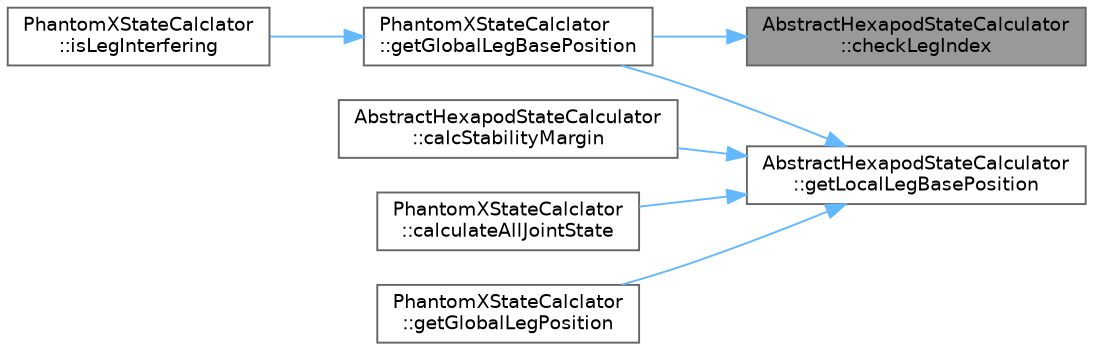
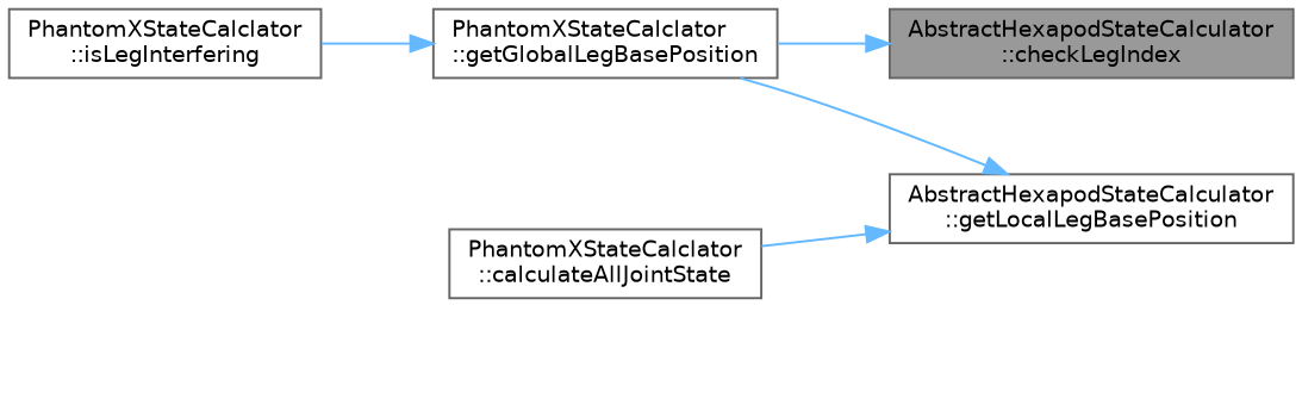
  digraph {
    rankdir=RL
    node [color=grey40 fillcolor=white fontname=Helvetica fontsize=10 shape=box style=filled]
    edge [color=steelblue1 dir=back fontname=Helvetica fontsize=10 labelfontname=Helvetica labelfontsize=10 style=solid]
    n1 [color=gray40 fillcolor=grey60 fontcolor=black height=0.2 label="AbstractHexapodStateCalculator\l::checkLegIndex" width=0.4]
    n2 [height=0.2 label="PhantomXStateCalclator\l::getGlobalLegBasePosition" width=0.4]
    n3 [height=0.2 label="AbstractHexapodStateCalculator\l::getLocalLegBasePosition" width=0.4]
-   n4 [height=0.2 label="AbstractHexapodStateCalculator\l::calcStabilityMargin" width=0.4]
    n5 [height=0.2 label="PhantomXStateCalclator\l::calculateAllJointState" width=0.4]
-   n6 [height=0.2 label="PhantomXStateCalclator\l::getGlobalLegPosition" width=0.4]
    n7 [height=0.2 label="PhantomXStateCalclator\l::isLegInterfering" width=0.4]
    n1 -> n2
    n2 -> n7
    n3 -> n2
-   n3 -> n4
    n3 -> n5
-   n3 -> n6
  }
